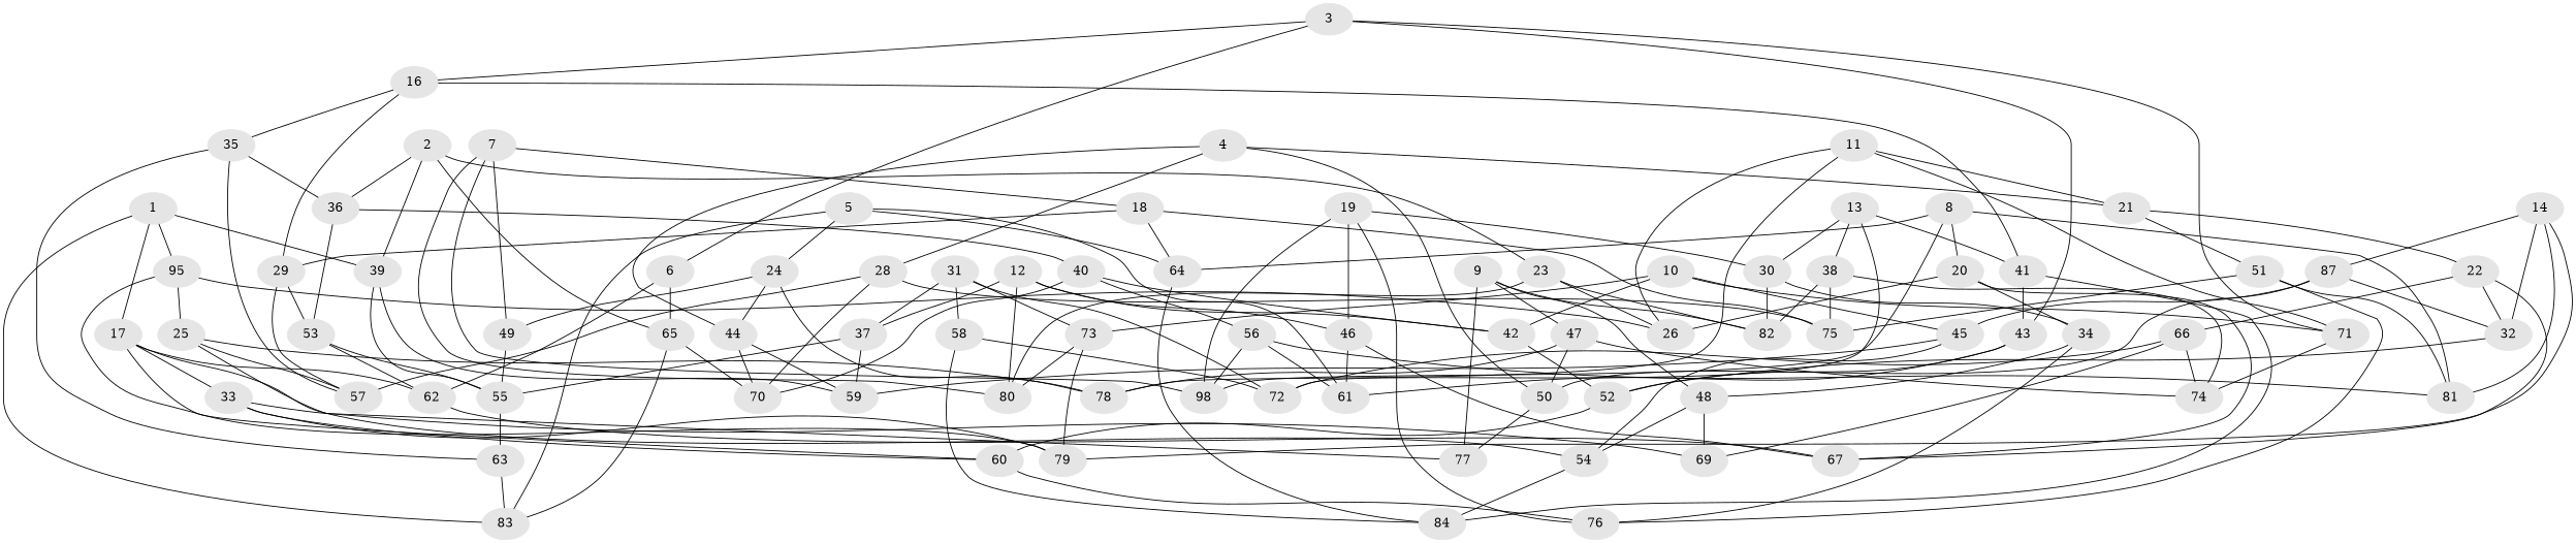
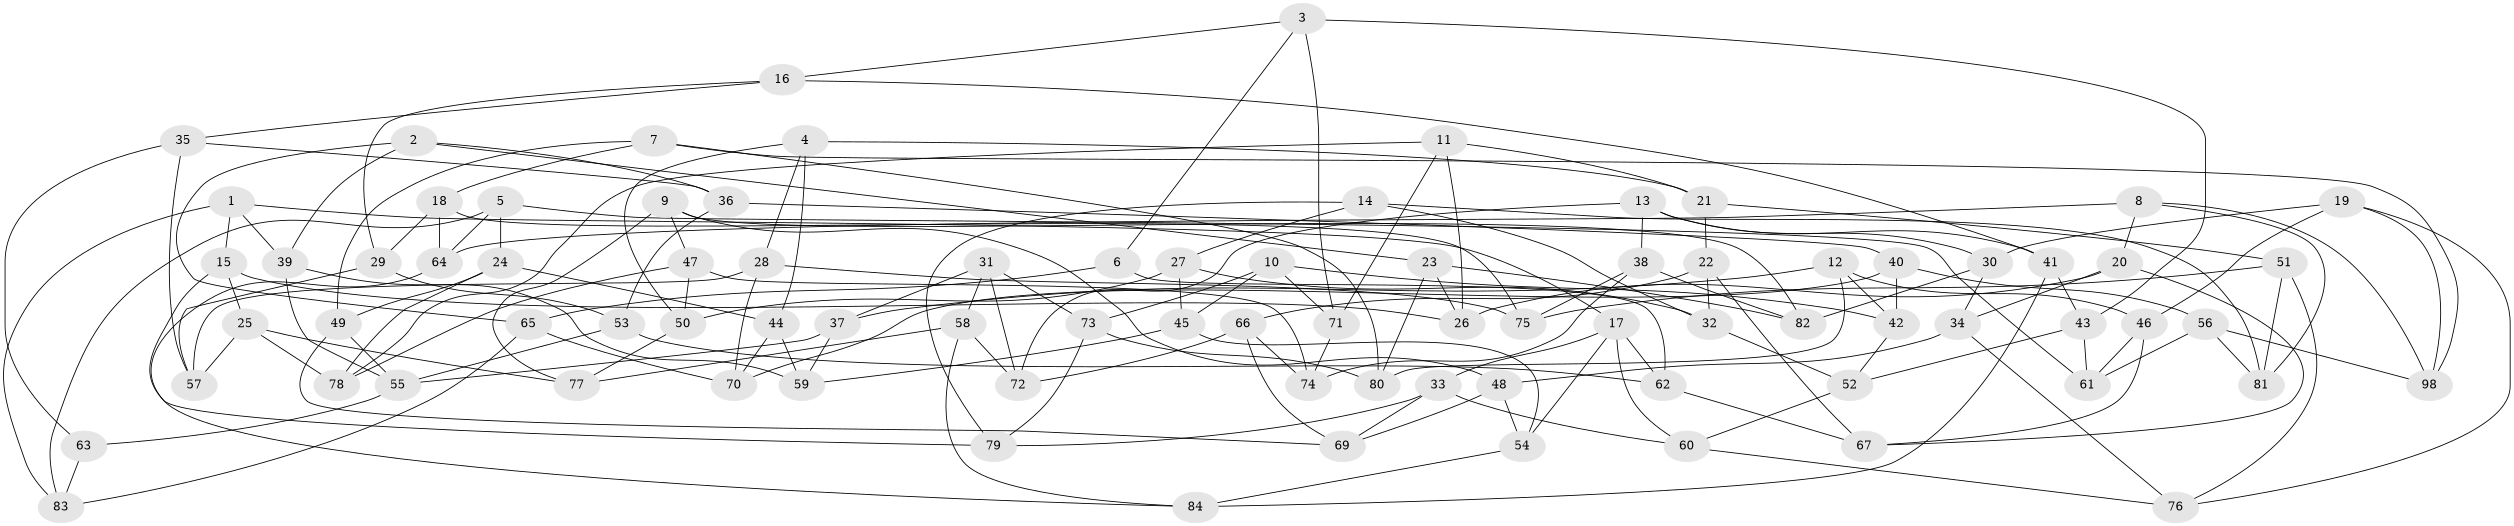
  graph {
    node [color=gray90 style=filled]
    1
-   15 [label=95]
+   15
    17
    39
    83
    26
    79
    25
    33
    62
    54
    60
    59
    55
    2
    23
    36
    65
    80
    82
    53
    40
    70
    3
    6
    16
    43
    71
    41
    29
    35
    61
    52
    74
    4
    21
    28
    44
    50
    22
    51
    75
    57
    77
    5
    24
    64
    49
    78
    84
    69
    67
    7
    18
    n55 [label=98]
    8
    20
    81
    34
    9
    47
    48
    10
    42
    45
    73
    11
    12
    37
    46
    13
    30
    38
    72
    14
-   27 [label=87]
+   27
    32
    63
    76
    19
    66
    31
    58
    56
    1 -- 15
    1 -- 17
    1 -- 39
    1 -- 83
    15 -- 26
    15 -- 79
    15 -- 25
    17 -- 33
    17 -- 62
    17 -- 54
    17 -- 60
    39 -- 59
    39 -- 55
    25 -- 57
    25 -- 77
    25 -- 78
    33 -- 79
    33 -- 60
    33 -- 69
    62 -- 67
    54 -- 84
    60 -- 76
    55 -- 63
    2 -- 39
    2 -- 23
    2 -- 36
    2 -- 65
    23 -- 26
    23 -- 80
    23 -- 82
    36 -- 53
    36 -- 40
    65 -- 83
    65 -- 70
    53 -- 62
    53 -- 55
    40 -- 70
    40 -- 42
    40 -- 56
    3 -- 6
    3 -- 16
    3 -- 43
    3 -- 71
    6 -- 62
    6 -- 65
    16 -- 41
    16 -- 29
    16 -- 35
    43 -- 61
    43 -- 52
    71 -- 74
    41 -- 43
    41 -- 84
    29 -- 53
    29 -- 57
    35 -- 36
    35 -- 57
    35 -- 63
    52 -- 60
    4 -- 21
    4 -- 28
    4 -- 44
    4 -- 50
    21 -- 22
    21 -- 51
    28 -- 70
    28 -- 75
    28 -- 57
    44 -- 59
    44 -- 70
    50 -- 77
    22 -- 67
    22 -- 32
    22 -- 66
    51 -- 75
    51 -- 81
    51 -- 76
    5 -- 83
    5 -- 61
    5 -- 24
    5 -- 64
    24 -- 44
    24 -- 49
    24 -- 78
    64 -- 84
    49 -- 55
+   49 -- 69
    7 -- 80
    7 -- 49
    7 -- 18
    7 -- n55
    18 -- 29
    18 -- 75
    18 -- 64
    8 -- 64
    8 -- n55
    8 -- 20
    8 -- 81
    20 -- 26
    20 -- 67
    20 -- 34
    34 -- 48
    34 -- 76
    9 -- 82
    9 -- 77
    9 -- 47
    9 -- 48
    47 -- 74
    47 -- 50
    47 -- 78
    48 -- 54
    48 -- 69
    10 -- 71
    10 -- 42
    10 -- 45
    10 -- 73
    42 -- 52
    45 -- 54
    45 -- 59
    73 -- 79
    73 -- 80
    11 -- 26
    11 -- 71
    11 -- 21
    11 -- 78
    12 -- 80
    12 -- 42
    12 -- 37
    12 -- 46
    37 -- 59
    37 -- 55
    46 -- 61
    46 -- 67
    13 -- 41
    13 -- 30
    13 -- 38
    13 -- 72
    30 -- 82
    30 -- 34
    38 -- 82
    38 -- 74
    38 -- 75
    14 -- 79
    14 -- 81
    14 -- 27
    14 -- 32
    27 -- 50
    27 -- 45
    27 -- 32
    32 -- 52
    63 -- 83
    19 -- n55
    19 -- 46
    19 -- 30
    19 -- 76
    66 -- 74
    66 -- 69
    66 -- 72
    31 -- 73
    31 -- 37
    31 -- 72
    31 -- 58
+   58 -- 77
    58 -- 84
    58 -- 72
    56 -- 61
    56 -- n55
    56 -- 81
  }
